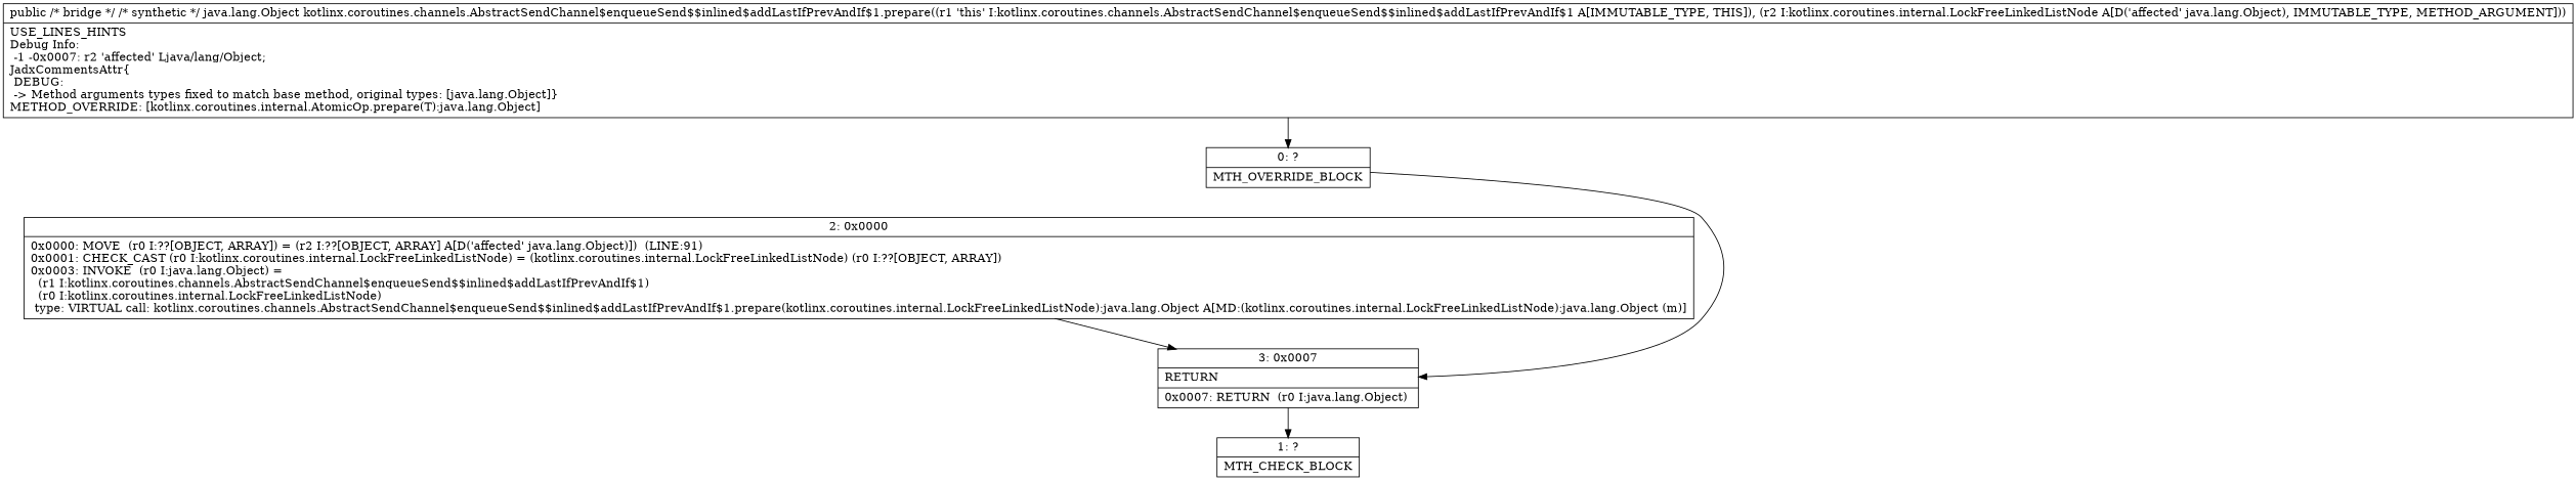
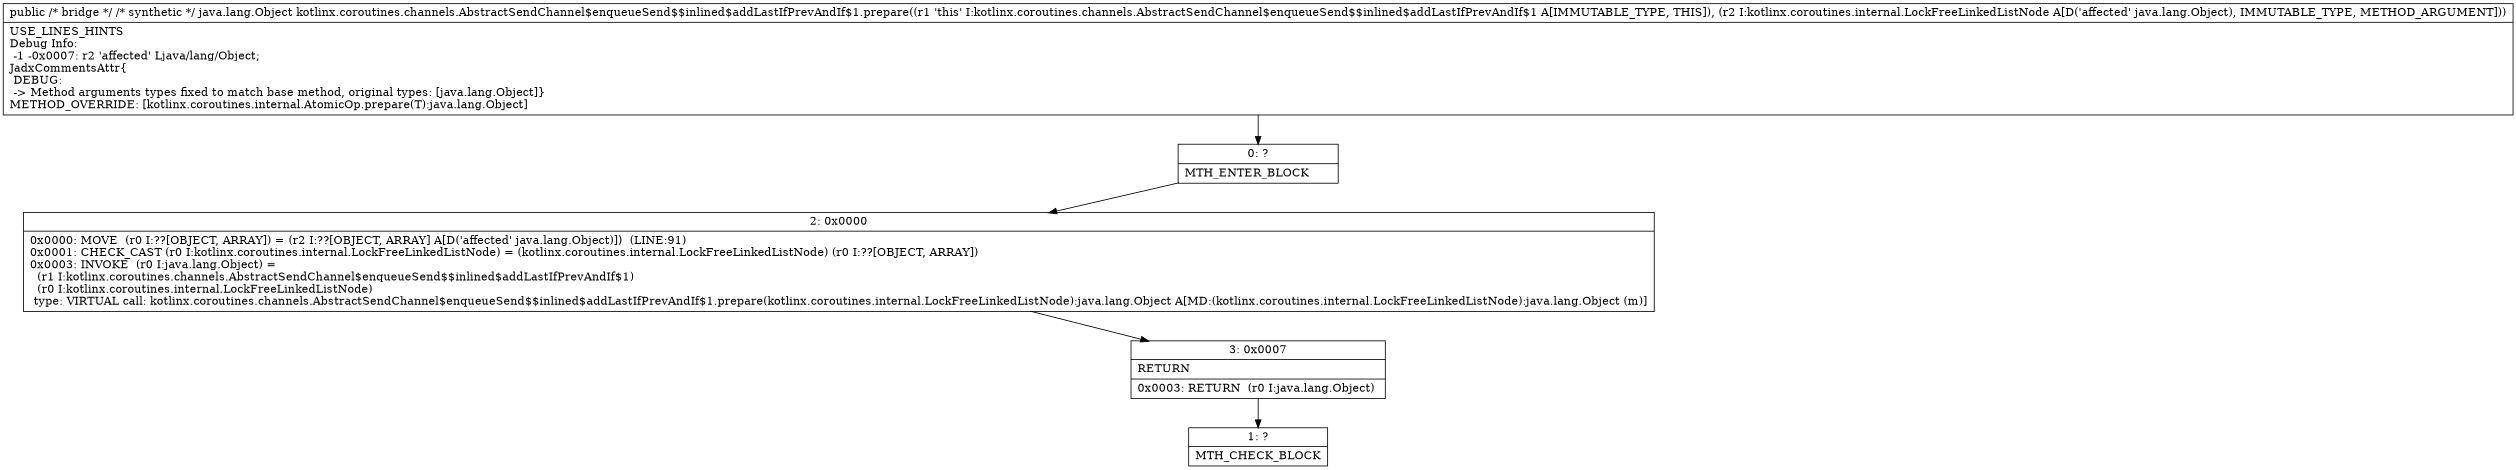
  digraph {
    node [shape=record]
-   n1 [label="{0\:\ ?|MTH_OVERRIDE_BLOCK\l}"]
+   n1 [label="{0\:\ ?|MTH_ENTER_BLOCK\l}"]
    n2 [label="{2\:\ 0x0000|0x0000: MOVE  (r0 I:??[OBJECT, ARRAY]) = (r2 I:??[OBJECT, ARRAY] A[D('affected' java.lang.Object)])  (LINE:91)\l0x0001: CHECK_CAST (r0 I:kotlinx.coroutines.internal.LockFreeLinkedListNode) = (kotlinx.coroutines.internal.LockFreeLinkedListNode) (r0 I:??[OBJECT, ARRAY]) \l0x0003: INVOKE  (r0 I:java.lang.Object) = \l  (r1 I:kotlinx.coroutines.channels.AbstractSendChannel$enqueueSend$$inlined$addLastIfPrevAndIf$1)\l  (r0 I:kotlinx.coroutines.internal.LockFreeLinkedListNode)\l type: VIRTUAL call: kotlinx.coroutines.channels.AbstractSendChannel$enqueueSend$$inlined$addLastIfPrevAndIf$1.prepare(kotlinx.coroutines.internal.LockFreeLinkedListNode):java.lang.Object A[MD:(kotlinx.coroutines.internal.LockFreeLinkedListNode):java.lang.Object (m)]\l}"]
-   n3 [label="{3\:\ 0x0007|RETURN\l|0x0007: RETURN  (r0 I:java.lang.Object) \l}"]
+   n3 [label="{3\:\ 0x0007|RETURN\l|0x0003: RETURN  (r0 I:java.lang.Object) \l}"]
    n4 [label="{1\:\ ?|MTH_CHECK_BLOCK\l}"]
    n5 [label="{public \/* bridge *\/ \/* synthetic *\/ java.lang.Object kotlinx.coroutines.channels.AbstractSendChannel$enqueueSend$$inlined$addLastIfPrevAndIf$1.prepare((r1 'this' I:kotlinx.coroutines.channels.AbstractSendChannel$enqueueSend$$inlined$addLastIfPrevAndIf$1 A[IMMUTABLE_TYPE, THIS]), (r2 I:kotlinx.coroutines.internal.LockFreeLinkedListNode A[D('affected' java.lang.Object), IMMUTABLE_TYPE, METHOD_ARGUMENT]))  | USE_LINES_HINTS\lDebug Info:\l  \-1 \-0x0007: r2 'affected' Ljava\/lang\/Object;\lJadxCommentsAttr\{\l DEBUG: \l \-\> Method arguments types fixed to match base method, original types: [java.lang.Object]\}\lMETHOD_OVERRIDE: [kotlinx.coroutines.internal.AtomicOp.prepare(T):java.lang.Object]\l}"]
-   n1 -> n3
+   n1 -> n2
    n2 -> n3
    n3 -> n4
    n5 -> n1
  }
